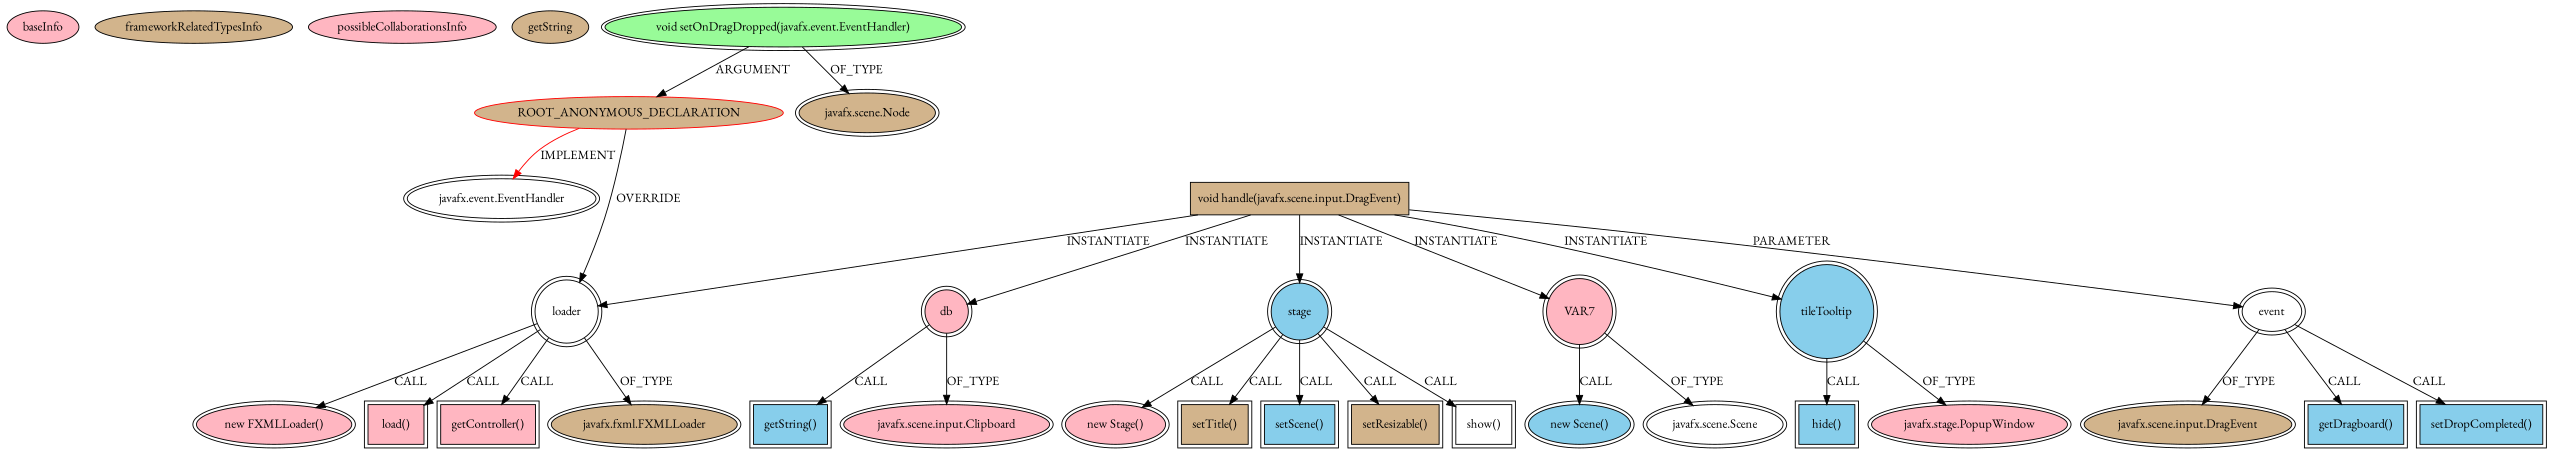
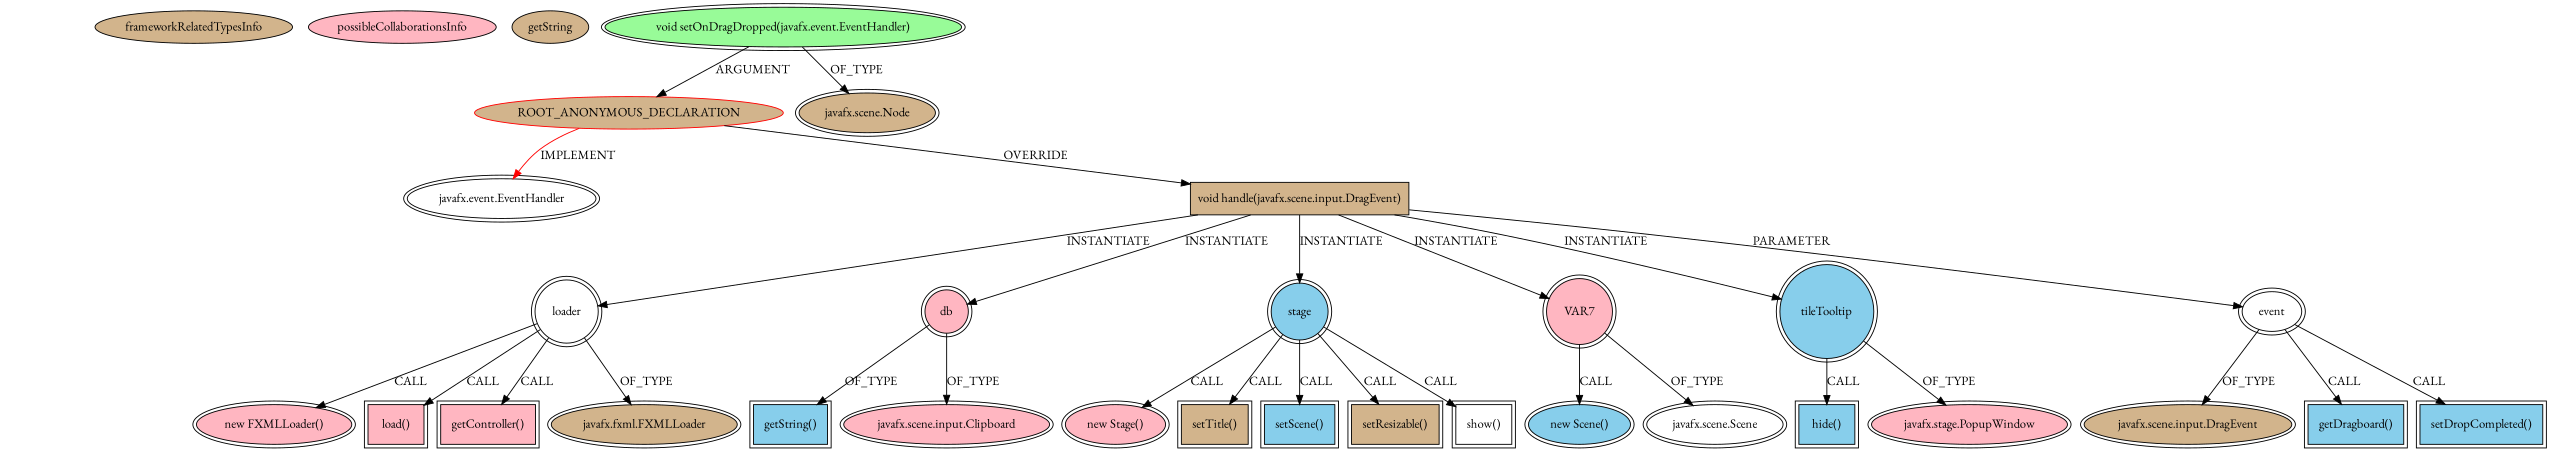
  digraph {
    fontname="EB Garamond"
    node [fillcolor=lightpink fontname="EB Garamond" style=filled isFrameworkType=true vertexType=INSIDE_CALL peripheries=2]
    edge [fontname="EB Garamond"]
-   baseInfo [category=extension_graph graphId=3903 isAnonymous=true possibleRelation=false isFrameworkType="" vertexType="" peripheries=""]
    frameworkRelatedTypesInfo [0="javafx.event.EventHandler" fillcolor=tan isFrameworkType="" vertexType="" peripheries=""]
    possibleCollaborationsInfo [isFrameworkType="" vertexType="" peripheries=""]
    n4 [contextSignature="void registerDragability()" filePath="/prashker-KingsSGF/KingsSGF-master/src/uiSam/HexTileView.java" fillcolor=tan graphId=3903 label=getString projectName="prashker-KingsSGF" isFrameworkType="" vertexType="" peripheries=""]
    n5 [color=red fillcolor=tan isFrameworkType=false label=ROOT_ANONYMOUS_DECLARATION vertexType=ROOT_ANONYMOUS_DECLARATION peripheries=""]
    n6 [fillcolor=white label="javafx.event.EventHandler" vertexType=FRAMEWORK_INTERFACE_TYPE]
    n7 [fillcolor=tan isFrameworkType=false label="void handle(javafx.scene.input.DragEvent)" shape=box vertexType=OVERRIDING_METHOD_DECLARATION peripheries=""]
    n8 [fillcolor=white label=event vertexType=PARAMETER_DECLARATION]
    n9 [label=db shape=circle vertexType=VARIABLE_EXPRESION]
    n10 [fillcolor=white label=loader shape=circle vertexType=VARIABLE_EXPRESION]
    n11 [fillcolor=skyblue label=stage shape=circle vertexType=VARIABLE_EXPRESION]
    n12 [label=VAR7 shape=circle vertexType=VARIABLE_EXPRESION]
    n13 [fillcolor=skyblue label=tileTooltip shape=circle vertexType=VARIABLE_EXPRESION]
    n14 [fillcolor=palegreen label="void setOnDragDropped(javafx.event.EventHandler)" vertexType=OUTSIDE_CALL]
    n15 [fillcolor=tan label="javafx.scene.Node" vertexType=FRAMEWORK_CLASS_TYPE]
    n16 [fillcolor=tan label="javafx.scene.input.DragEvent" vertexType=FRAMEWORK_CLASS_TYPE]
    n17 [fillcolor=skyblue label="getDragboard()" shape=box]
    n18 [fillcolor=skyblue label="setDropCompleted()" shape=box]
    n19 [label="javafx.scene.input.Clipboard" vertexType=FRAMEWORK_CLASS_TYPE]
    n20 [fillcolor=skyblue label="getString()" shape=box]
    n21 [fillcolor=tan label="javafx.fxml.FXMLLoader" vertexType=FRAMEWORK_CLASS_TYPE]
    n22 [label="new FXMLLoader()" vertexType=CONSTRUCTOR_CALL]
    n23 [label="load()" shape=box]
    n24 [label="getController()" shape=box]
    n25 [label="new Stage()" vertexType=CONSTRUCTOR_CALL]
    n26 [fillcolor=tan label="setTitle()" shape=box]
    n27 [fillcolor=skyblue label="setScene()" shape=box]
    n28 [fillcolor=tan label="setResizable()" shape=box]
    n29 [fillcolor=white label="show()" shape=box]
    n30 [fillcolor=white label="javafx.scene.Scene" vertexType=FRAMEWORK_CLASS_TYPE]
    n31 [fillcolor=skyblue label="new Scene()" vertexType=CONSTRUCTOR_CALL]
    n32 [label="javafx.stage.PopupWindow" vertexType=FRAMEWORK_CLASS_TYPE]
    n33 [fillcolor=skyblue label="hide()" shape=box]
    n5 -> n6 [color=red label=IMPLEMENT]
-   n5 -> n10 [label=OVERRIDE]
+   n5 -> n7 [label=OVERRIDE]
    n7 -> n8 [label=PARAMETER]
    n7 -> n9 [label=INSTANTIATE]
    n7 -> n10 [label=INSTANTIATE]
    n7 -> n11 [label=INSTANTIATE]
    n7 -> n12 [label=INSTANTIATE]
    n7 -> n13 [label=INSTANTIATE]
    n8 -> n16 [label=OF_TYPE]
    n8 -> n17 [label=CALL]
    n8 -> n18 [label=CALL]
    n9 -> n19 [label=OF_TYPE]
-   n9 -> n20 [label=CALL]
+   n9 -> n20 [label=OF_TYPE]
    n10 -> n21 [label=OF_TYPE]
    n10 -> n22 [label=CALL]
    n10 -> n23 [label=CALL]
    n10 -> n24 [label=CALL]
    n11 -> n25 [label=CALL]
    n11 -> n26 [label=CALL]
    n11 -> n27 [label=CALL]
    n11 -> n28 [label=CALL]
    n11 -> n29 [label=CALL]
    n12 -> n30 [label=OF_TYPE]
    n12 -> n31 [label=CALL]
    n13 -> n32 [label=OF_TYPE]
    n13 -> n33 [label=CALL]
    n14 -> n5 [label=ARGUMENT]
    n14 -> n15 [label=OF_TYPE]
  }
